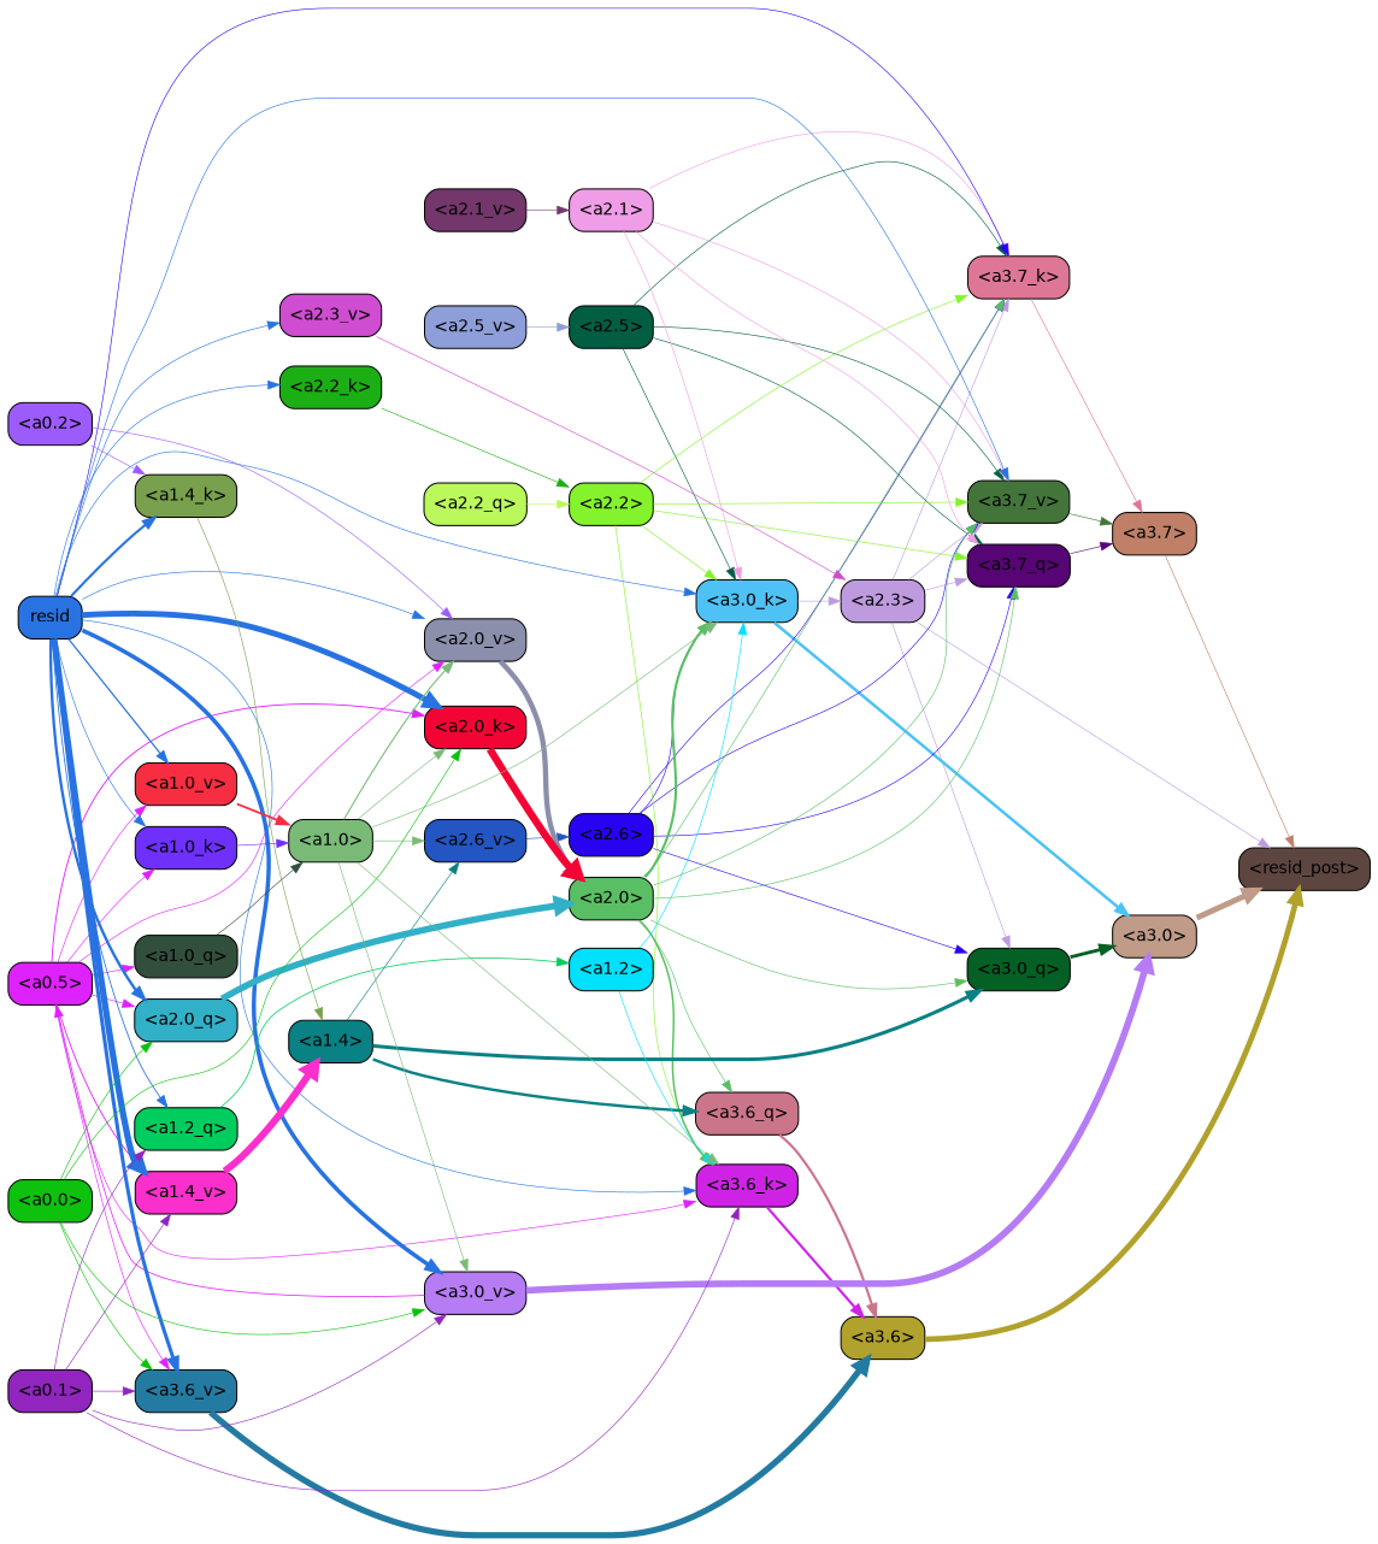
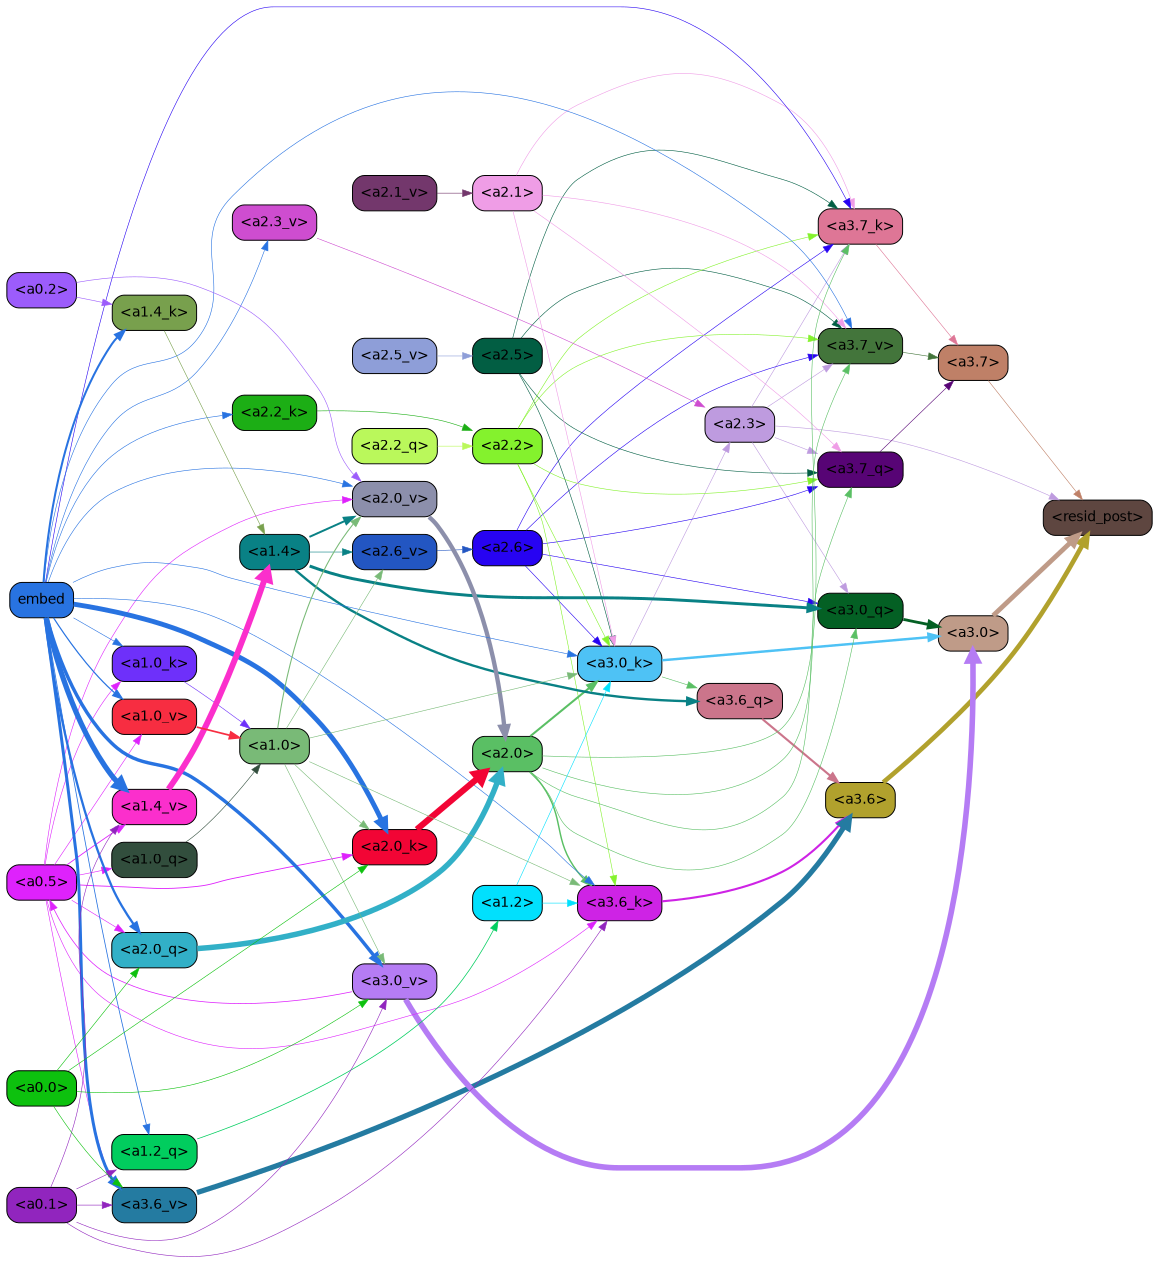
  strict digraph {
    rankdir=LR
    splines=true
    node [color=black fontname=Helvetica shape=box style="filled, rounded"]
    edge [color="#2873e1" penwidth=0.6]
    "<a3.7>" [fillcolor="#bf8067"]
    "<resid_post>" [fillcolor="#5e4640"]
    "<a3.6>" [fillcolor="#b1a12d"]
    "<a3.0>" [fillcolor="#bf9b88"]
    "<a2.3>" [fillcolor="#be9bdf"]
    "<a3.7_q>" [fillcolor="#570475"]
    "<a3.0_q>" [fillcolor="#046024"]
    "<a3.7_k>" [fillcolor="#de7696"]
    "<a3.7_v>" [fillcolor="#43753b"]
    "<a3.0_k>" [fillcolor="#4ec2f5"]
    "<a3.6_q>" [fillcolor="#cb758b"]
    "<a3.6_k>" [fillcolor="#ce23e5"]
    "<a3.6_v>" [fillcolor="#247ba1"]
    "<a3.0_v>" [fillcolor="#b57cf4"]
    "<a0.5>" [fillcolor="#de22fc"]
    "<a2.6>" [fillcolor="#2703f2"]
    "<a2.5>" [fillcolor="#025e43"]
    "<a2.2>" [fillcolor="#84f22d"]
    "<a2.1>" [fillcolor="#ef9de6"]
    "<a2.0>" [fillcolor="#5abf64"]
    "<a1.4>" [fillcolor="#098185"]
    "<a2.6_v>" [fillcolor="#2356c2"]
    "<a2.0_v>" [fillcolor="#8c8fab"]
-   embed [fillcolor="#2873e1" label=resid]
+   embed [fillcolor="#2873e1"]
    "<a2.0_q>" [fillcolor="#32b0c7"]
    "<a2.2_k>" [fillcolor="#1cae15"]
    "<a2.0_k>" [fillcolor="#f20535"]
    "<a2.3_v>" [fillcolor="#ce4dd0"]
    "<a1.2_q>" [fillcolor="#01cd5e"]
    "<a1.4_k>" [fillcolor="#78a04d"]
    "<a1.0_k>" [fillcolor="#6e30fa"]
    "<a1.4_v>" [fillcolor="#fb2fcc"]
    "<a1.0_v>" [fillcolor="#f72d41"]
    "<a1.2>" [fillcolor="#01e0fd"]
    "<a1.0>" [fillcolor="#79ba77"]
    "<a1.0_q>" [fillcolor="#324e3d"]
    "<a0.1>" [fillcolor="#9125be"]
    "<a0.0>" [fillcolor="#0dc10e"]
    "<a2.2_q>" [fillcolor="#baf85b"]
    "<a2.5_v>" [fillcolor="#8e9ed8"]
    "<a2.1_v>" [fillcolor="#73376c"]
    "<a0.2>" [fillcolor="#9c5cfb"]
    "<a3.7>" -> "<resid_post>" [color="#bf8067"]
    "<a3.6>" -> "<resid_post>" [color="#b1a12d" penwidth=4.7534414529800415]
    "<a3.0>" -> "<resid_post>" [color="#bf9b88" penwidth=4.898576855659485]
    "<a2.3>" -> "<resid_post>" [color="#be9bdf"]
    "<a2.3>" -> "<a3.7_q>" [color="#be9bdf"]
    "<a2.3>" -> "<a3.0_q>" [color="#be9bdf"]
    "<a2.3>" -> "<a3.7_k>" [color="#be9bdf"]
    "<a2.3>" -> "<a3.7_v>" [color="#be9bdf"]
    "<a3.7_q>" -> "<a3.7>" [color="#570475"]
    "<a3.0_q>" -> "<a3.0>" [color="#046024" penwidth=2.870753765106201]
    "<a3.7_k>" -> "<a3.7>" [color="#de7696"]
    "<a3.7_v>" -> "<a3.7>" [color="#43753b"]
    "<a3.0_k>" -> "<a3.0>" [color="#4ec2f5" penwidth=2.520303964614868]
    "<a3.0_k>" -> "<a2.3>" [color="#be9bdf"]
    "<a3.6_q>" -> "<a3.6>" [color="#cb758b" penwidth=2.160832464694977]
    "<a3.6_k>" -> "<a3.6>" [color="#ce23e5" penwidth=2.13908451795578]
    "<a3.6_v>" -> "<a3.6>" [color="#247ba1" penwidth=5.297133803367615]
    "<a3.0_v>" -> "<a3.0>" [color="#b57cf4" penwidth=5.680712580680847]
    "<a3.0_v>" -> "<a0.5>" [color="#de22fc" penwidth=0.764040544629097]
    "<a0.5>" -> "<a3.6_k>" [color="#de22fc"]
    "<a0.5>" -> "<a3.6_v>" [color="#de22fc"]
    "<a0.5>" -> "<a2.0_v>" [color="#de22fc"]
    "<a0.5>" -> "<a2.0_q>" [color="#de22fc"]
    "<a0.5>" -> "<a2.0_k>" [color="#de22fc" penwidth=0.8956001400947571]
    "<a0.5>" -> "<a1.0_k>" [color="#de22fc"]
    "<a0.5>" -> "<a1.4_v>" [color="#de22fc" penwidth=0.8774083852767944]
    "<a0.5>" -> "<a1.0_v>" [color="#de22fc"]
    "<a0.5>" -> "<a1.0_q>" [color="#de22fc"]
    "<a2.6>" -> "<a3.7_q>" [color="#2703f2"]
    "<a2.6>" -> "<a3.0_q>" [color="#2703f2"]
    "<a2.6>" -> "<a3.7_k>" [color="#2703f2"]
    "<a2.6>" -> "<a3.7_v>" [color="#2703f2"]
    "<a2.6>" -> "<a3.0_k>" [color="#2703f2"]
    "<a2.5>" -> "<a3.7_q>" [color="#025e43"]
    "<a2.5>" -> "<a3.7_k>" [color="#025e43"]
    "<a2.5>" -> "<a3.7_v>" [color="#025e43"]
    "<a2.5>" -> "<a3.0_k>" [color="#025e43"]
    "<a2.2>" -> "<a3.7_q>" [color="#84f22d"]
    "<a2.2>" -> "<a3.7_k>" [color="#84f22d"]
    "<a2.2>" -> "<a3.7_v>" [color="#84f22d"]
    "<a2.2>" -> "<a3.0_k>" [color="#84f22d"]
    "<a2.2>" -> "<a3.6_k>" [color="#84f22d"]
    "<a2.1>" -> "<a3.7_q>" [color="#ef9de6"]
    "<a2.1>" -> "<a3.7_k>" [color="#ef9de6"]
    "<a2.1>" -> "<a3.7_v>" [color="#ef9de6"]
    "<a2.1>" -> "<a3.0_k>" [color="#ef9de6"]
    "<a2.0>" -> "<a3.7_q>" [color="#5abf64"]
    "<a2.0>" -> "<a3.0_q>" [color="#5abf64"]
    "<a2.0>" -> "<a3.7_k>" [color="#5abf64"]
    "<a2.0>" -> "<a3.7_v>" [color="#5abf64"]
    "<a2.0>" -> "<a3.0_k>" [color="#5abf64" penwidth=2.095262974500656]
-   "<a2.0>" -> "<a3.6_q>" [color="#5abf64"]
+   "<a3.0_k>" -> "<a3.6_q>" [color="#5abf64"]
    "<a2.0>" -> "<a3.6_k>" [color="#5abf64" penwidth=1.4807794839143753]
    "<a1.4>" -> "<a3.0_q>" [color="#098185" penwidth=3.0341034531593323]
    "<a1.4>" -> "<a3.6_q>" [color="#098185" penwidth=2.425799250602722]
    "<a1.4>" -> "<a2.6_v>" [color="#098185"]
+   "<a1.4>" -> "<a2.0_v>" [color="#098185" penwidth=2.007302835583687]
    "<a2.6_v>" -> "<a2.6>" [color="#2356c2"]
    "<a2.0_v>" -> "<a2.0>" [color="#8c8fab" penwidth=4.422677040100098]
    embed -> "<a3.7_k>" [color="#2703f2"]
    embed -> "<a3.7_v>"
    embed -> "<a3.0_k>"
    embed -> "<a3.6_k>"
    embed -> "<a3.6_v>" [penwidth=3.067279100418091]
    embed -> "<a3.0_v>" [penwidth=3.5202720761299133]
    embed -> "<a2.0_v>"
    embed -> "<a2.0_q>" [penwidth=2.339468687772751]
    embed -> "<a2.2_k>"
    embed -> "<a2.0_k>" [penwidth=4.9759310483932495]
    embed -> "<a2.3_v>"
    embed -> "<a1.2_q>" [penwidth=0.8262195587158203]
    embed -> "<a1.4_k>" [penwidth=2.0715588331222534]
    embed -> "<a1.0_k>"
    embed -> "<a1.4_v>" [penwidth=5.3763720989227295]
    embed -> "<a1.0_v>" [penwidth=1.232791244983673]
    "<a2.0_q>" -> "<a2.0>" [color="#32b0c7" penwidth=5.606565475463867]
    "<a2.2_k>" -> "<a2.2>" [color="#1cae15"]
    "<a2.0_k>" -> "<a2.0>" [color="#f20535" penwidth=6.344284534454346]
    "<a2.3_v>" -> "<a2.3>" [color="#ce4dd0"]
    "<a1.2_q>" -> "<a1.2>" [color="#01cd5e" penwidth=0.7570515871047974]
    "<a1.4_k>" -> "<a1.4>" [color="#78a04d"]
    "<a1.0_k>" -> "<a1.0>" [color="#6e30fa"]
    "<a1.4_v>" -> "<a1.4>" [color="#fb2fcc" penwidth=6.0194467306137085]
    "<a1.0_v>" -> "<a1.0>" [color="#f72d41" penwidth=1.738280937075615]
    "<a1.2>" -> "<a3.0_k>" [color="#01e0fd"]
    "<a1.2>" -> "<a3.6_k>" [color="#01e0fd"]
    "<a1.0>" -> "<a3.0_k>" [color="#79ba77"]
    "<a1.0>" -> "<a3.6_k>" [color="#79ba77"]
    "<a1.0>" -> "<a3.0_v>" [color="#79ba77"]
    "<a1.0>" -> "<a2.6_v>" [color="#79ba77"]
    "<a1.0>" -> "<a2.0_v>" [color="#79ba77" penwidth=1.0943371653556824]
    "<a1.0>" -> "<a2.0_k>" [color="#79ba77"]
    "<a1.0_q>" -> "<a1.0>" [color="#324e3d"]
    "<a0.1>" -> "<a3.6_k>" [color="#9125be"]
    "<a0.1>" -> "<a3.6_v>" [color="#9125be"]
    "<a0.1>" -> "<a3.0_v>" [color="#9125be"]
    "<a0.1>" -> "<a1.2_q>" [color="#9125be"]
    "<a0.1>" -> "<a1.4_v>" [color="#9125be"]
    "<a0.0>" -> "<a3.6_v>" [color="#0dc10e"]
    "<a0.0>" -> "<a3.0_v>" [color="#0dc10e"]
    "<a0.0>" -> "<a2.0_q>" [color="#0dc10e"]
    "<a0.0>" -> "<a2.0_k>" [color="#0dc10e"]
    "<a2.2_q>" -> "<a2.2>" [color="#baf85b"]
    "<a2.5_v>" -> "<a2.5>" [color="#8e9ed8"]
    "<a2.1_v>" -> "<a2.1>" [color="#73376c"]
    "<a0.2>" -> "<a2.0_v>" [color="#9c5cfb"]
    "<a0.2>" -> "<a1.4_k>" [color="#9c5cfb"]
  }
